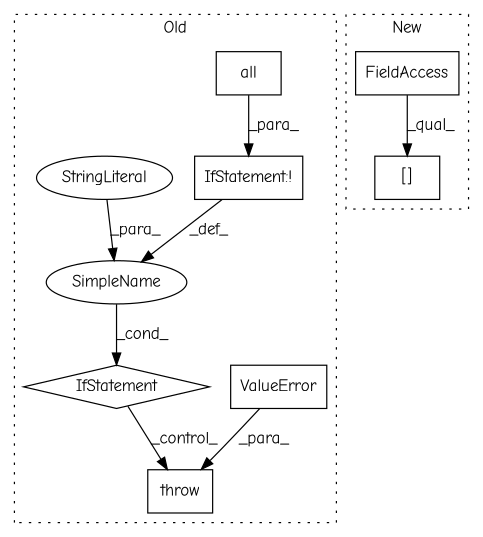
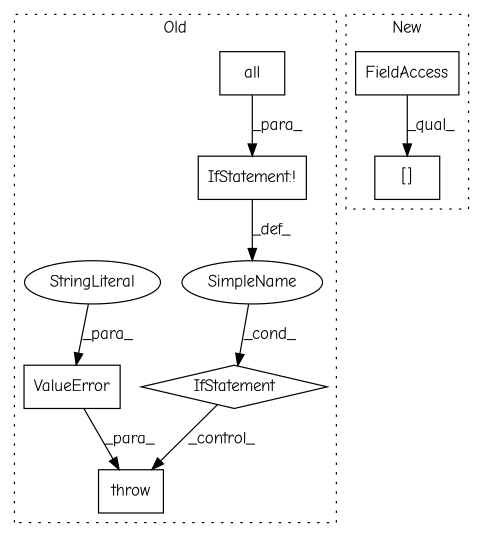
  digraph {
    fontname="Comic Neue"
    node [a=32 fontname="Comic Neue" l=6 shape=box]
    edge [fontname="Comic Neue"]
    n1 [l=5 label=all s=3093]
    n2 [a=25 l="4,2" label=IfStatement s="3063,3098" shape=diamond]
    n3 [a=38 l=1 label="IfStatement:!" s=3067]
    n4 [a=53 label=throw s=3492]
    n5 [a=42 label=SimpleName shape=ellipse l=""]
    n6 [l="11,1" label=ValueError s="3498,3593"]
    n7 [a=45 l=84 label=StringLiteral s=3509 shape=ellipse]
    n8 [a=2 l="16,2" label="[]" s="3184,3230"]
    n9 [a=22 label=FieldAccess s=3184]
    subgraph cluster_1 {
      label=Old
      style=dotted
      n1
      n2
      n3
      n4
      n5
      n6
      n7
    }
    subgraph cluster_2 {
      label=New
      style=dotted
      n8
      n9
    }
    n1 -> n3 [label=_para_]
    n2 -> n4 [label=_control_]
    n3 -> n5 [label=_def_]
    n5 -> n2 [label=_cond_]
    n6 -> n4 [label=_para_]
-   n7 -> n5 [label=_para_]
+   n7 -> n6 [label=_para_]
    n9 -> n8 [label=_qual_]
  }
